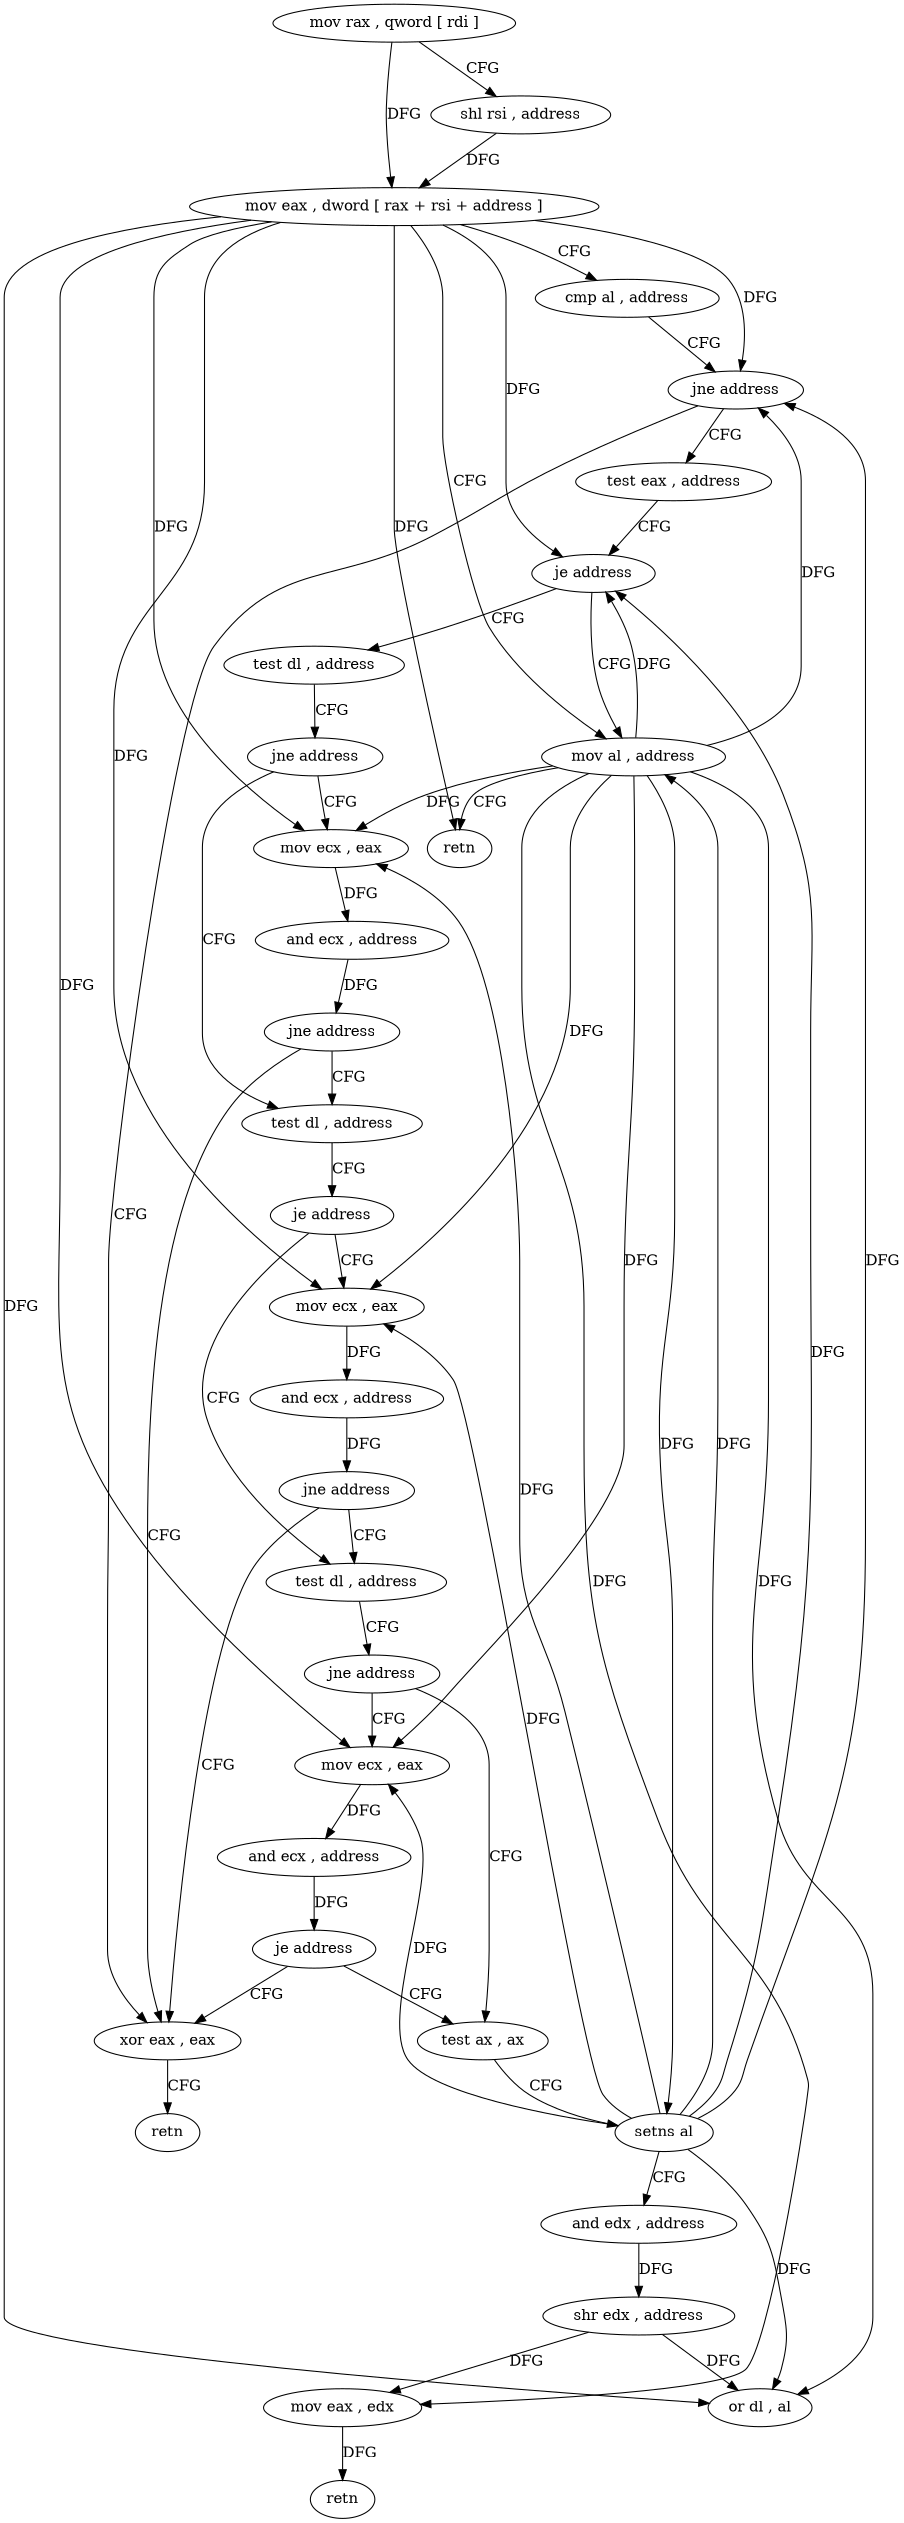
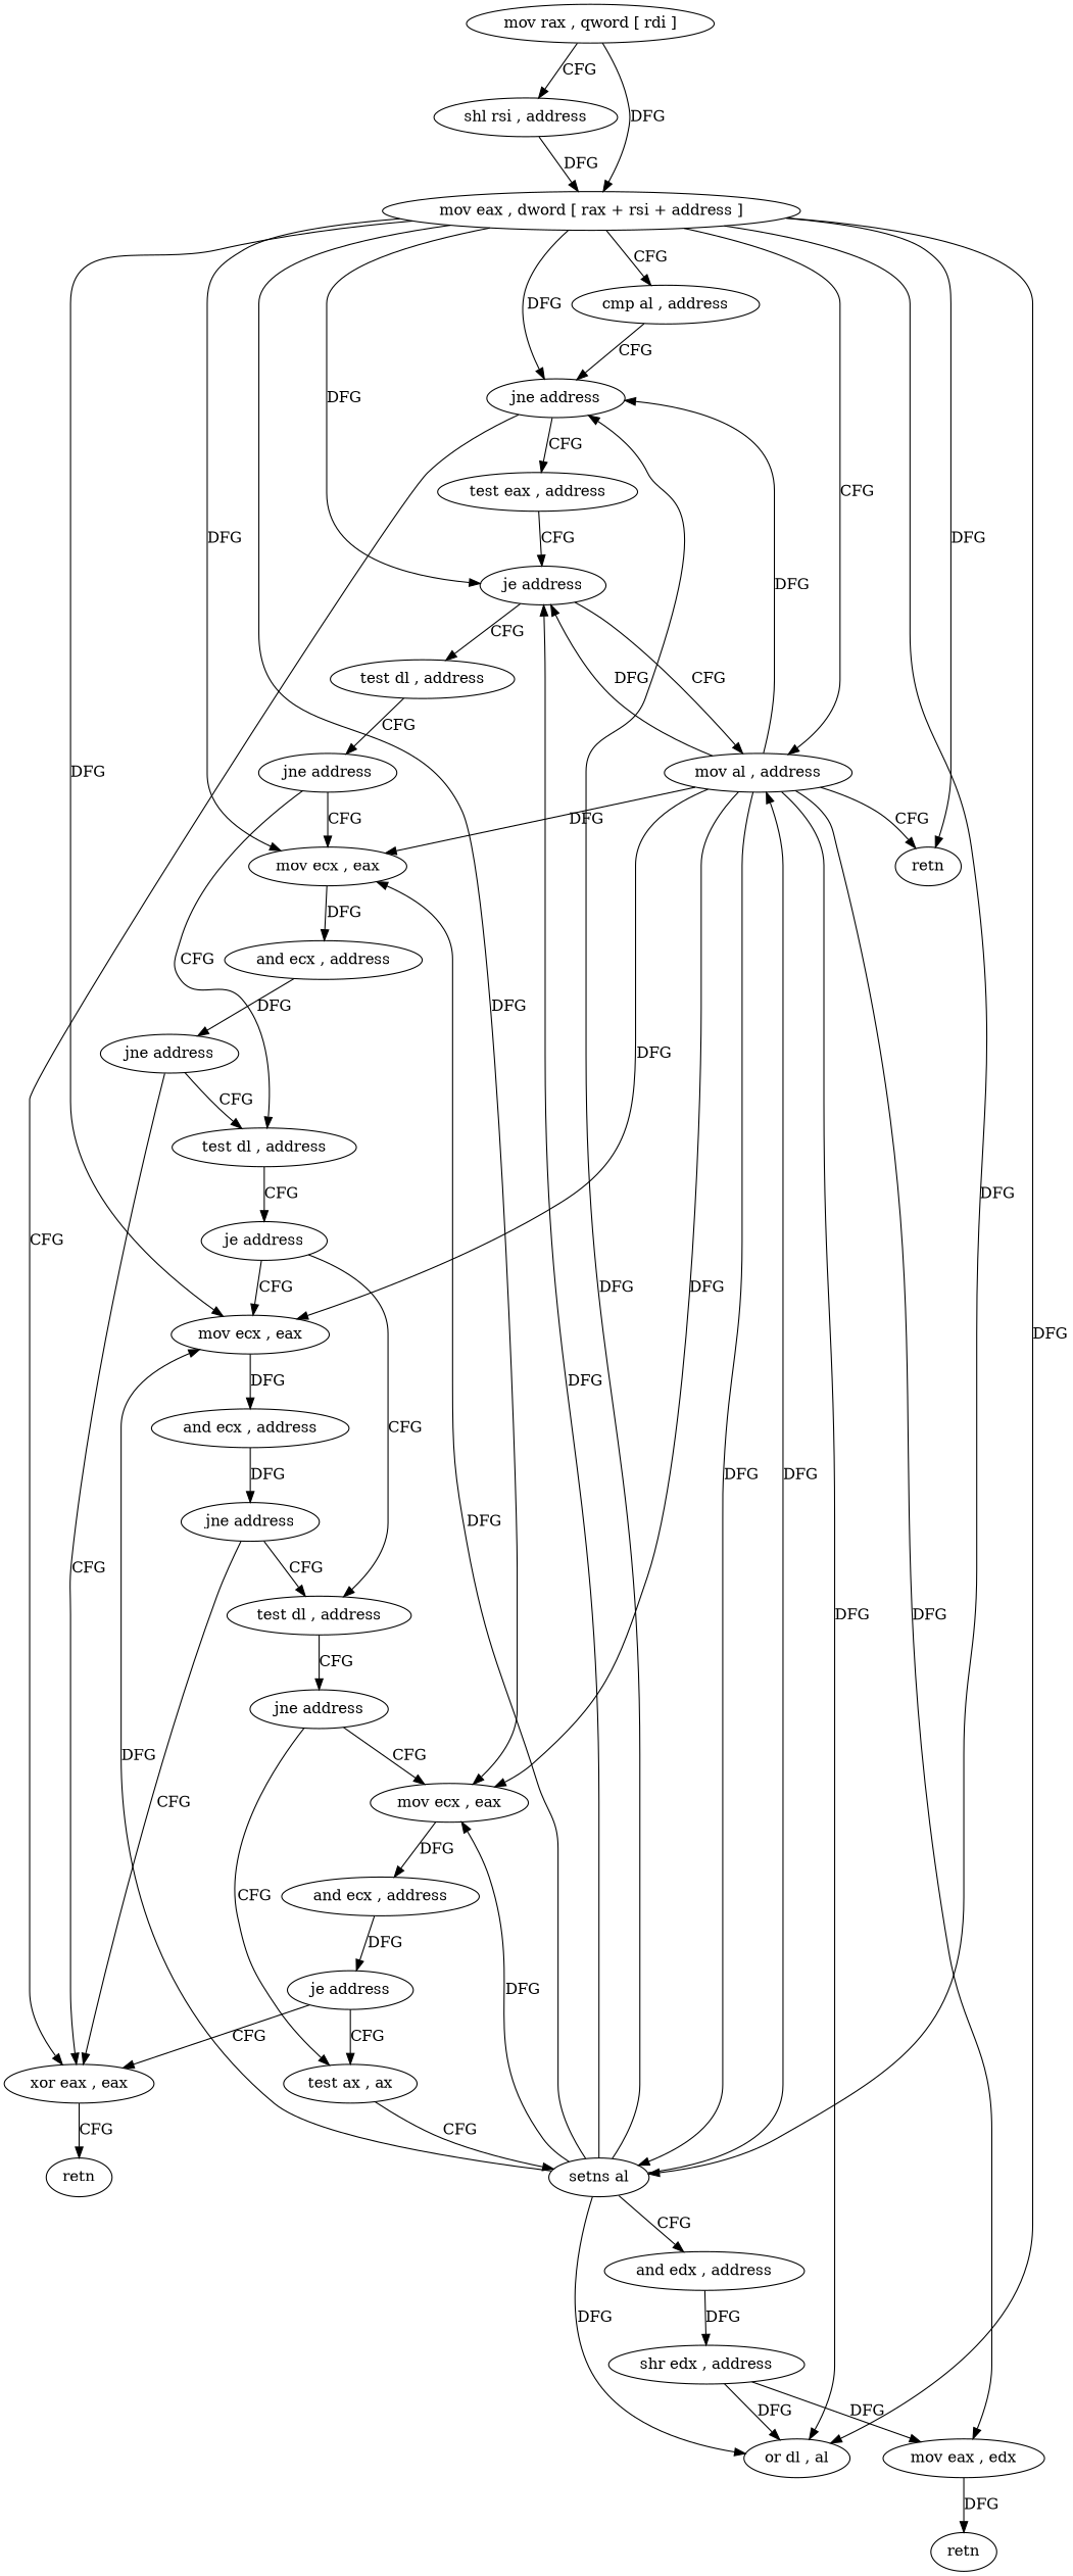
  digraph {
    fontname="DejaVu Serif"
    node [fontname="DejaVu Serif"]
    edge [fontname="DejaVu Serif"]
    n1 [label="mov rax , qword [ rdi ]"]
    n2 [label="shl rsi , address"]
    n3 [label="mov eax , dword [ rax + rsi + address ]"]
    n4 [label="cmp al , address"]
    n5 [label="jne address"]
    n6 [label="je address"]
    n7 [label="mov al , address"]
    n8 [label=retn]
    n9 [label="mov ecx , eax"]
    n10 [label="mov ecx , eax"]
    n11 [label="mov ecx , eax"]
    n12 [label="setns al"]
    n13 [label="or dl , al"]
    n14 [label="xor eax , eax"]
    n15 [label="test eax , address"]
    n16 [label="test dl , address"]
    n17 [label="mov eax , edx"]
    n18 [label="and ecx , address"]
    n19 [label="and ecx , address"]
    n20 [label="and ecx , address"]
    n21 [label="and edx , address"]
    n22 [label=retn]
    n23 [label="jne address"]
    n24 [label="test dl , address"]
    n25 [label="je address"]
    n26 [label="test dl , address"]
    n27 [label="jne address"]
    n28 [label="jne address"]
    n29 [label="test ax , ax"]
    n30 [label="jne address"]
    n31 [label="je address"]
    n32 [label="shr edx , address"]
    n33 [label=retn]
    n1 -> n2 [label=CFG]
    n1 -> n3 [label=DFG]
    n2 -> n3 [label=DFG]
    n3 -> n4 [label=CFG]
    n3 -> n5 [label=DFG]
    n3 -> n6 [label=DFG]
    n3 -> n7 [label=CFG]
    n3 -> n8 [label=DFG]
    n3 -> n9 [label=DFG]
    n3 -> n10 [label=DFG]
    n3 -> n11 [label=DFG]
+   n3 -> n12 [label=DFG]
    n3 -> n13 [label=DFG]
    n4 -> n5 [label=CFG]
    n5 -> n14 [label=CFG]
    n5 -> n15 [label=CFG]
    n6 -> n7 [label=CFG]
    n6 -> n16 [label=CFG]
    n7 -> n5 [label=DFG]
    n7 -> n6 [label=DFG]
    n7 -> n8 [label=CFG]
    n7 -> n9 [label=DFG]
    n7 -> n10 [label=DFG]
    n7 -> n11 [label=DFG]
    n7 -> n12 [label=DFG]
    n7 -> n13 [label=DFG]
    n7 -> n17 [label=DFG]
    n9 -> n18 [label=DFG]
    n10 -> n19 [label=DFG]
    n11 -> n20 [label=DFG]
    n12 -> n5 [label=DFG]
    n12 -> n6 [label=DFG]
    n12 -> n7 [label=DFG]
    n12 -> n9 [label=DFG]
    n12 -> n10 [label=DFG]
    n12 -> n11 [label=DFG]
    n12 -> n13 [label=DFG]
    n12 -> n21 [label=CFG]
    n14 -> n22 [label=CFG]
    n15 -> n6 [label=CFG]
    n16 -> n23 [label=CFG]
    n17 -> n33 [label=DFG]
    n18 -> n27 [label=DFG]
    n19 -> n30 [label=DFG]
    n20 -> n31 [label=DFG]
    n21 -> n32 [label=DFG]
    n23 -> n9 [label=CFG]
    n23 -> n24 [label=CFG]
    n24 -> n25 [label=CFG]
    n25 -> n10 [label=CFG]
    n25 -> n26 [label=CFG]
    n26 -> n28 [label=CFG]
    n27 -> n14 [label=CFG]
    n27 -> n24 [label=CFG]
    n28 -> n11 [label=CFG]
    n28 -> n29 [label=CFG]
    n29 -> n12 [label=CFG]
    n30 -> n14 [label=CFG]
    n30 -> n26 [label=CFG]
    n31 -> n14 [label=CFG]
    n31 -> n29 [label=CFG]
    n32 -> n13 [label=DFG]
    n32 -> n17 [label=DFG]
  }
